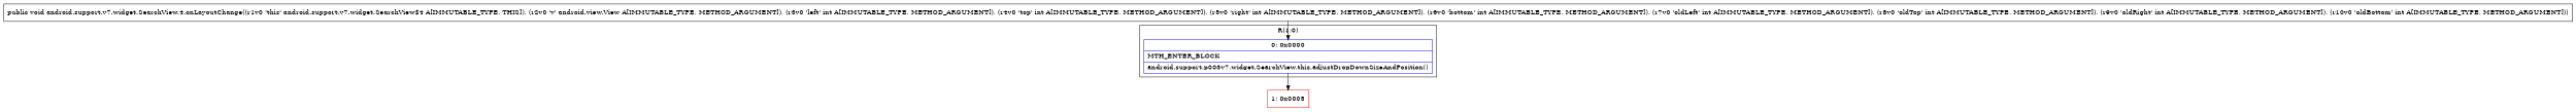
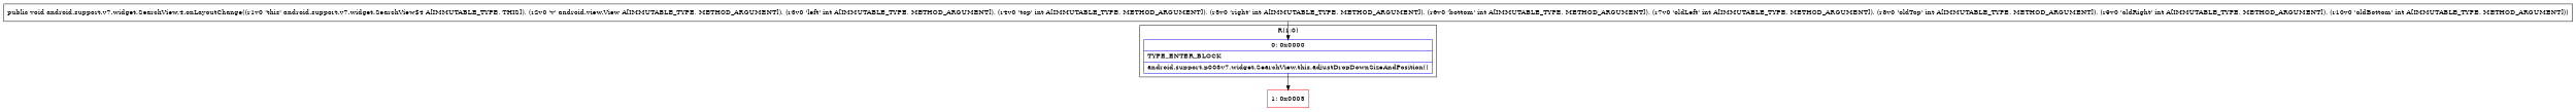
  digraph {
    node [shape=record]
-   n1 [color=blue label="{0\:\ 0x0000|MTH_ENTER_BLOCK\l|android.support.p003v7.widget.SearchView.this.adjustDropDownSizeAndPosition()\l}"]
+   n1 [color=blue label="{0\:\ 0x0000|TYPE_ENTER_BLOCK\l|android.support.p003v7.widget.SearchView.this.adjustDropDownSizeAndPosition()\l}"]
    n2 [color=red label="{1\:\ 0x0005}"]
    n3 [label="{public void android.support.v7.widget.SearchView.4.onLayoutChange((r1v0 'this' android.support.v7.widget.SearchView$4 A[IMMUTABLE_TYPE, THIS]), (r2v0 'v' android.view.View A[IMMUTABLE_TYPE, METHOD_ARGUMENT]), (r3v0 'left' int A[IMMUTABLE_TYPE, METHOD_ARGUMENT]), (r4v0 'top' int A[IMMUTABLE_TYPE, METHOD_ARGUMENT]), (r5v0 'right' int A[IMMUTABLE_TYPE, METHOD_ARGUMENT]), (r6v0 'bottom' int A[IMMUTABLE_TYPE, METHOD_ARGUMENT]), (r7v0 'oldLeft' int A[IMMUTABLE_TYPE, METHOD_ARGUMENT]), (r8v0 'oldTop' int A[IMMUTABLE_TYPE, METHOD_ARGUMENT]), (r9v0 'oldRight' int A[IMMUTABLE_TYPE, METHOD_ARGUMENT]), (r10v0 'oldBottom' int A[IMMUTABLE_TYPE, METHOD_ARGUMENT])) }"]
    subgraph cluster_1 {
      label="R(1:0)"
      n1
    }
    n1 -> n2
    n3 -> n1
  }
